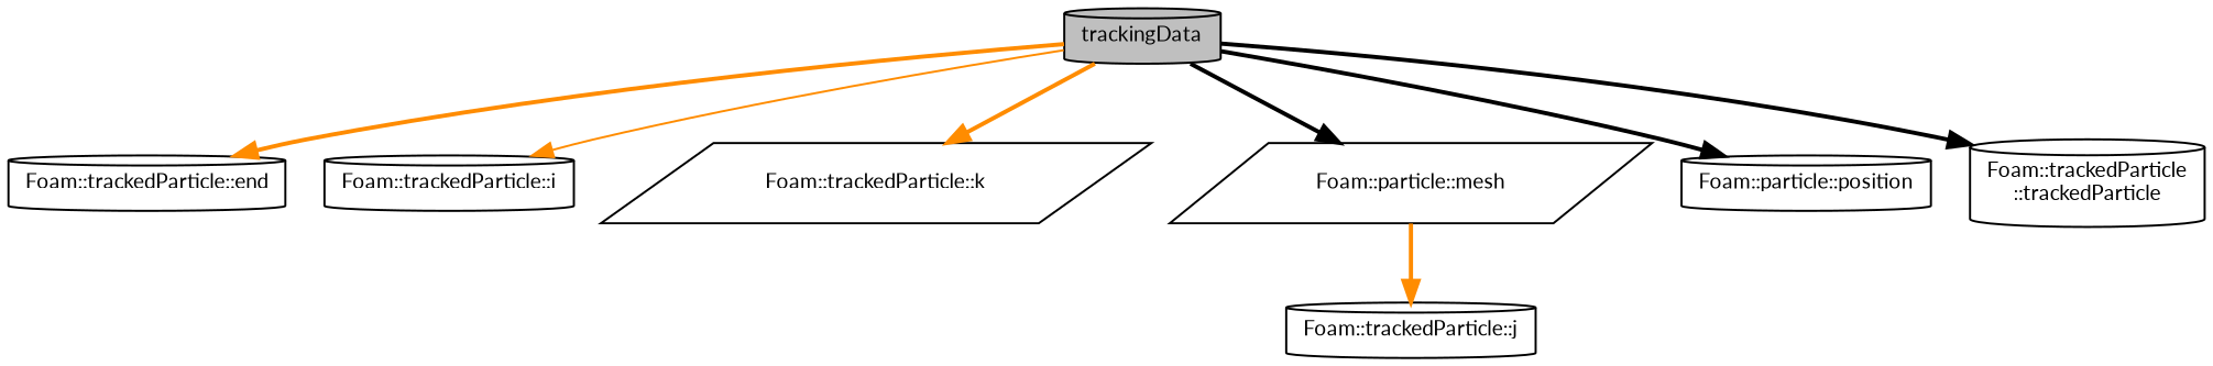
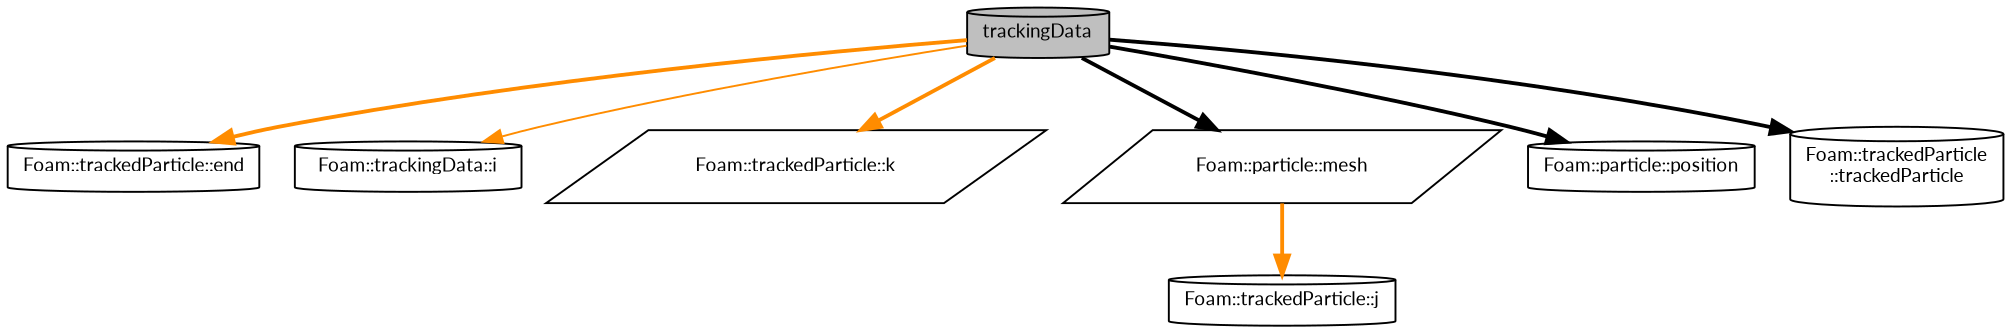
  digraph {
    fontname=Lato
    rankdir=TB
    node [color=black fontname=Lato fontsize=10 shape=cylinder]
    edge [color=darkorange fontname=Lato fontsize=10 labelfontname=Helvetica labelfontsize=10 style=bold]
    n1 [fillcolor=grey75 fontcolor=black height=0.2 label=trackingData style=filled width=0.4]
    n2 [height=0.2 label="Foam::trackedParticle::end" width=0.4]
-   n3 [height=0.2 label="Foam::trackedParticle::i" width=0.4]
+   n3 [height=0.2 label="Foam::trackingData::i" width=0.4]
    n4 [height=0.2 label="Foam::trackedParticle::k" shape=parallelogram width=0.4]
    n5 [height=0.2 label="Foam::particle::mesh" shape=parallelogram width=0.4]
    n6 [height=0.2 label="Foam::particle::position" width=0.4]
    n7 [height=0.2 label="Foam::trackedParticle\l::trackedParticle" width=0.4]
    n8 [height=0.2 label="Foam::trackedParticle::j" width=0.4]
    n1 -> n2
    n1 -> n3 [style=solid]
    n1 -> n4
    n1 -> n5 [color=black]
    n1 -> n6 [color=black]
    n1 -> n7 [color=black]
    n5 -> n8
  }
